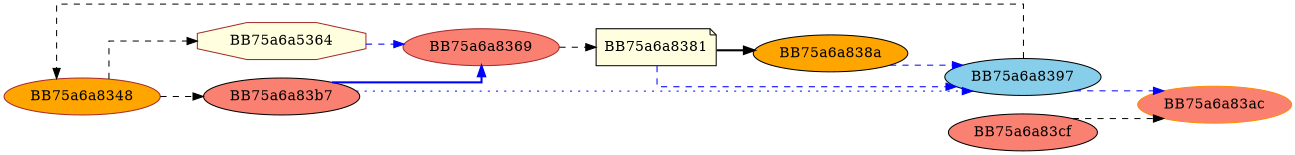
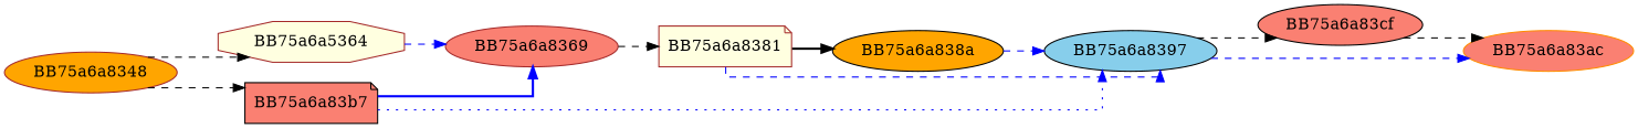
  digraph {
    rankdir=LR
    splines=ortho
    node [color=brown fillcolor=salmon shape=ellipse style=filled]
    edge [color=black style=dashed]
    BB75a6a8348 [fillcolor=orange]
-   BB75a6a83b7 [color=black]
+   BB75a6a83b7 [color=black shape=note]
    n3 [fillcolor=lightyellow label=BB75a6a5364 shape=octagon]
    BB75a6a8369
    BB75a6a8397 [color=black fillcolor=skyblue]
-   BB75a6a8381 [color=black fillcolor=lightyellow shape=note]
+   BB75a6a8381 [fillcolor=lightyellow shape=note]
    BB75a6a83cf [color=black]
    BB75a6a83ac [color=darkorange]
    BB75a6a838a [color=black fillcolor=orange]
    BB75a6a8348 -> BB75a6a83b7
    BB75a6a8348 -> n3
    BB75a6a83b7 -> BB75a6a8369 [color=blue style=bold]
    BB75a6a83b7 -> BB75a6a8397 [color=blue style=dotted]
    n3 -> BB75a6a8369 [color=blue]
    BB75a6a8369 -> BB75a6a8381
-   BB75a6a8397 -> BB75a6a8348
+   BB75a6a8397 -> BB75a6a83cf
    BB75a6a8397 -> BB75a6a83ac [color=blue]
    BB75a6a8381 -> BB75a6a8397 [color=blue]
    BB75a6a8381 -> BB75a6a838a [style=bold]
    BB75a6a83cf -> BB75a6a83ac
    BB75a6a838a -> BB75a6a8397 [color=blue]
  }
